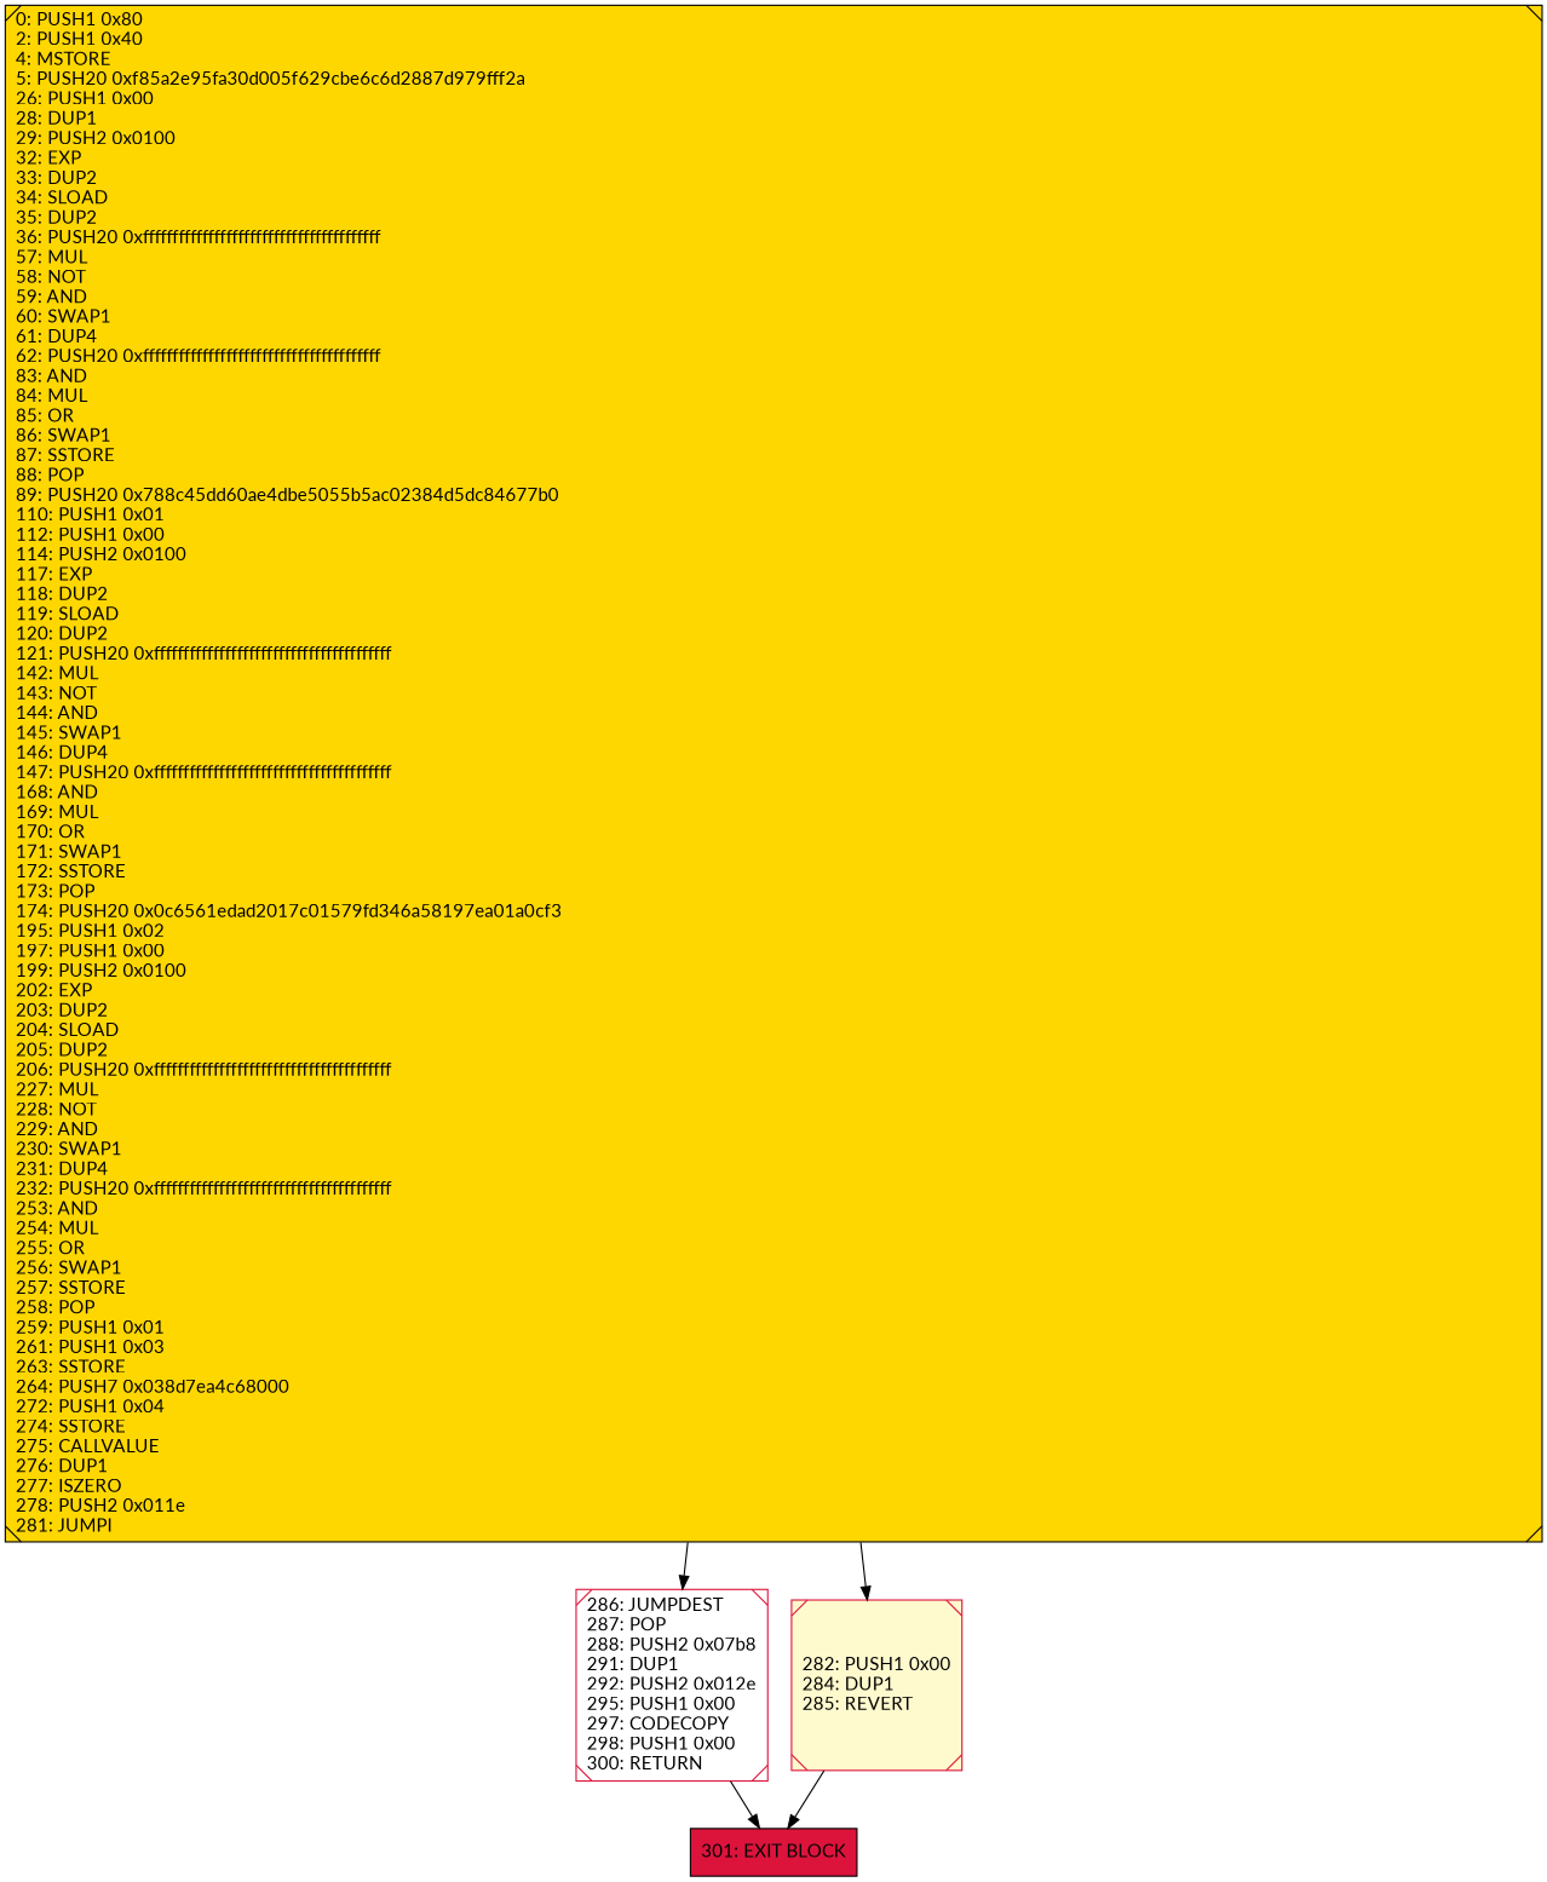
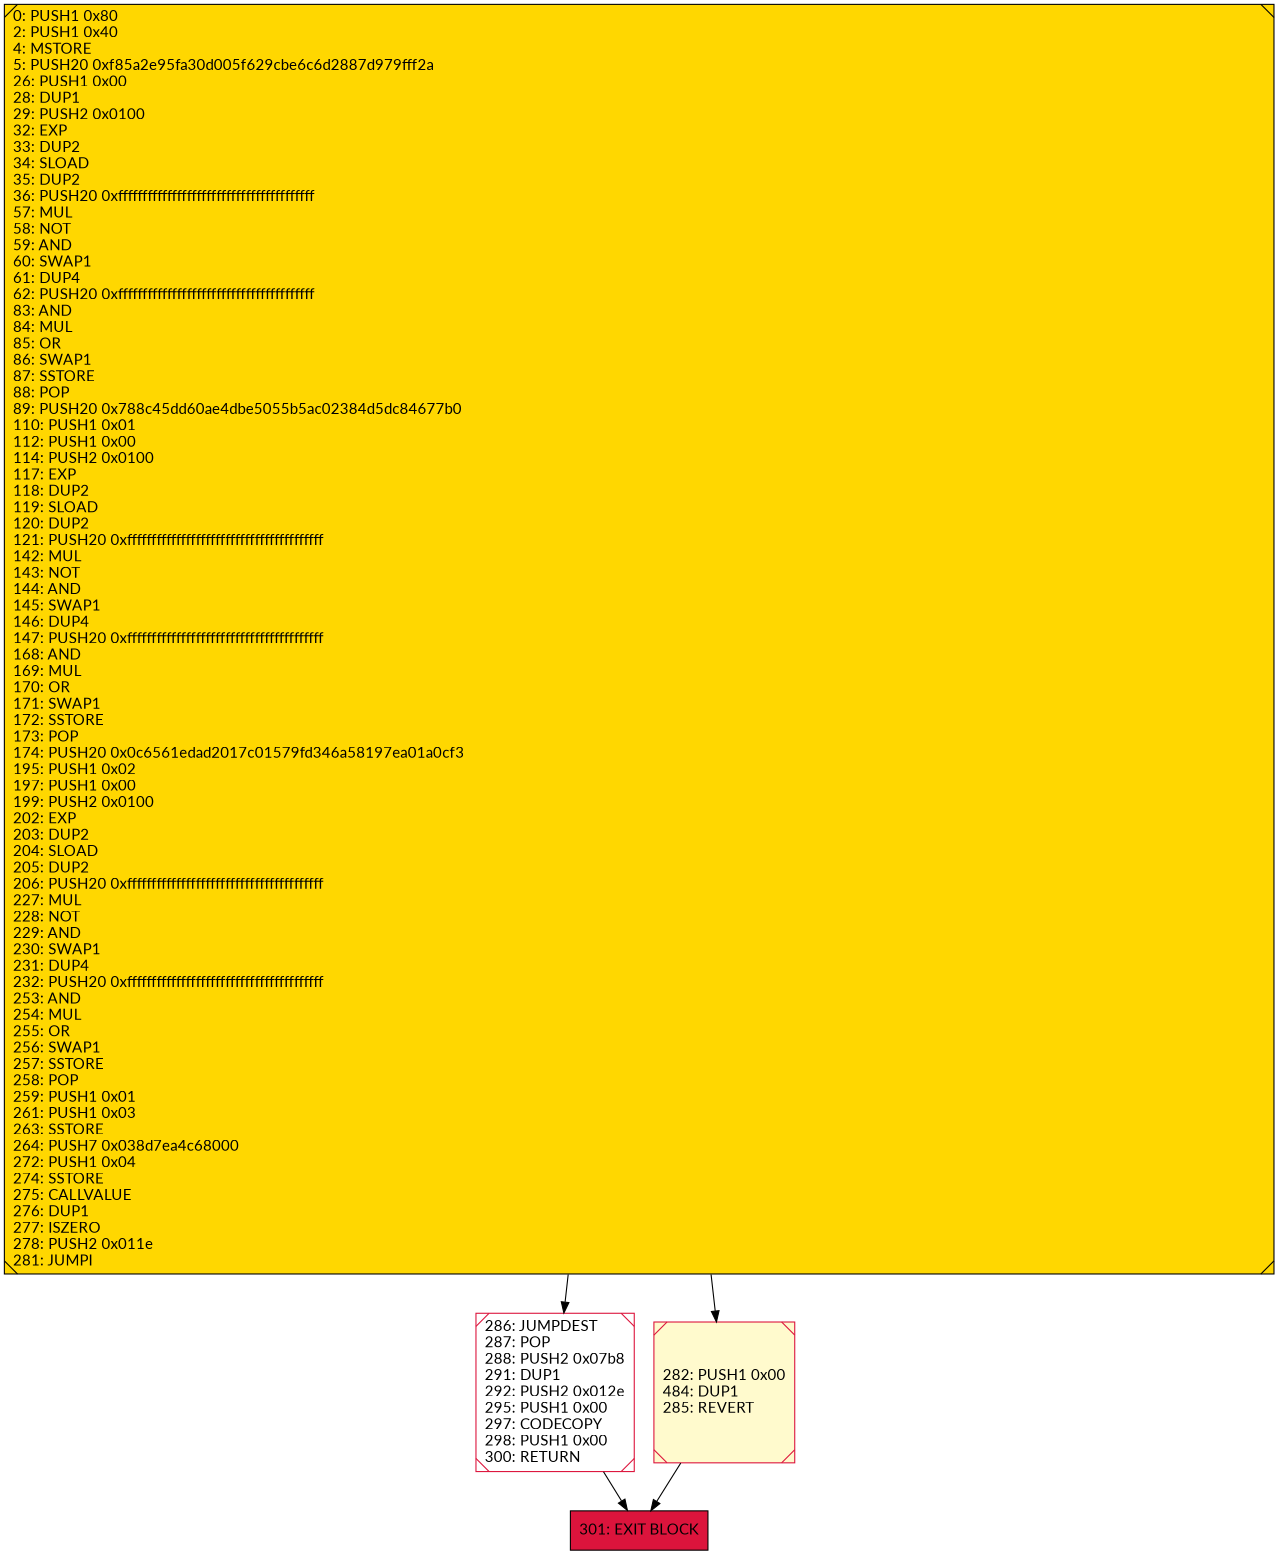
  digraph {
    rankdir=UD
    fontname=Lato
    node [color=black fontcolor=black fontname=Lato shape=Msquare style=filled]
    edge [fontname=Lato]
    n1 [fillcolor=gold label="0: PUSH1 0x80\l2: PUSH1 0x40\l4: MSTORE\l5: PUSH20 0xf85a2e95fa30d005f629cbe6c6d2887d979fff2a\l26: PUSH1 0x00\l28: DUP1\l29: PUSH2 0x0100\l32: EXP\l33: DUP2\l34: SLOAD\l35: DUP2\l36: PUSH20 0xffffffffffffffffffffffffffffffffffffffff\l57: MUL\l58: NOT\l59: AND\l60: SWAP1\l61: DUP4\l62: PUSH20 0xffffffffffffffffffffffffffffffffffffffff\l83: AND\l84: MUL\l85: OR\l86: SWAP1\l87: SSTORE\l88: POP\l89: PUSH20 0x788c45dd60ae4dbe5055b5ac02384d5dc84677b0\l110: PUSH1 0x01\l112: PUSH1 0x00\l114: PUSH2 0x0100\l117: EXP\l118: DUP2\l119: SLOAD\l120: DUP2\l121: PUSH20 0xffffffffffffffffffffffffffffffffffffffff\l142: MUL\l143: NOT\l144: AND\l145: SWAP1\l146: DUP4\l147: PUSH20 0xffffffffffffffffffffffffffffffffffffffff\l168: AND\l169: MUL\l170: OR\l171: SWAP1\l172: SSTORE\l173: POP\l174: PUSH20 0x0c6561edad2017c01579fd346a58197ea01a0cf3\l195: PUSH1 0x02\l197: PUSH1 0x00\l199: PUSH2 0x0100\l202: EXP\l203: DUP2\l204: SLOAD\l205: DUP2\l206: PUSH20 0xffffffffffffffffffffffffffffffffffffffff\l227: MUL\l228: NOT\l229: AND\l230: SWAP1\l231: DUP4\l232: PUSH20 0xffffffffffffffffffffffffffffffffffffffff\l253: AND\l254: MUL\l255: OR\l256: SWAP1\l257: SSTORE\l258: POP\l259: PUSH1 0x01\l261: PUSH1 0x03\l263: SSTORE\l264: PUSH7 0x038d7ea4c68000\l272: PUSH1 0x04\l274: SSTORE\l275: CALLVALUE\l276: DUP1\l277: ISZERO\l278: PUSH2 0x011e\l281: JUMPI\l"]
    n2 [color=crimson fillcolor=white label="286: JUMPDEST\l287: POP\l288: PUSH2 0x07b8\l291: DUP1\l292: PUSH2 0x012e\l295: PUSH1 0x00\l297: CODECOPY\l298: PUSH1 0x00\l300: RETURN\l"]
-   n3 [color=crimson fillcolor=lemonchiffon label="282: PUSH1 0x00\l284: DUP1\l285: REVERT\l"]
+   n3 [color=crimson fillcolor=lemonchiffon label="282: PUSH1 0x00\l484: DUP1\l285: REVERT\l"]
    n4 [fillcolor=crimson label="301: EXIT BLOCK\l" shape=box]
    n1 -> n2
    n1 -> n3
    n2 -> n4
    n3 -> n4
  }
